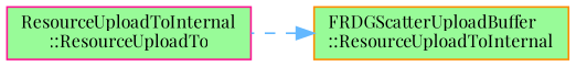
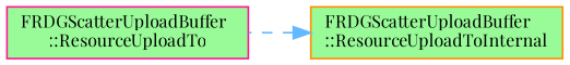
  digraph {
    rankdir=RL
    fontname="Playfair Display"
    node [fillcolor=palegreen fontname="Playfair Display" fontsize=10 shape=box style=filled]
    n1 [color=darkorange fontcolor=black height=0.2 label="FRDGScatterUploadBuffer\l::ResourceUploadToInternal" width=0.4]
-   n2 [color=deeppink height=0.2 label="ResourceUploadToInternal\l::ResourceUploadTo" width=0.4]
+   n2 [color=deeppink height=0.2 label="FRDGScatterUploadBuffer\l::ResourceUploadTo" width=0.4]
    n1 -> n2 [color=steelblue1 dir=back fontname="Playfair Display" fontsize=10 labelfontname=Helvetica labelfontsize=10 style=dashed]
  }
